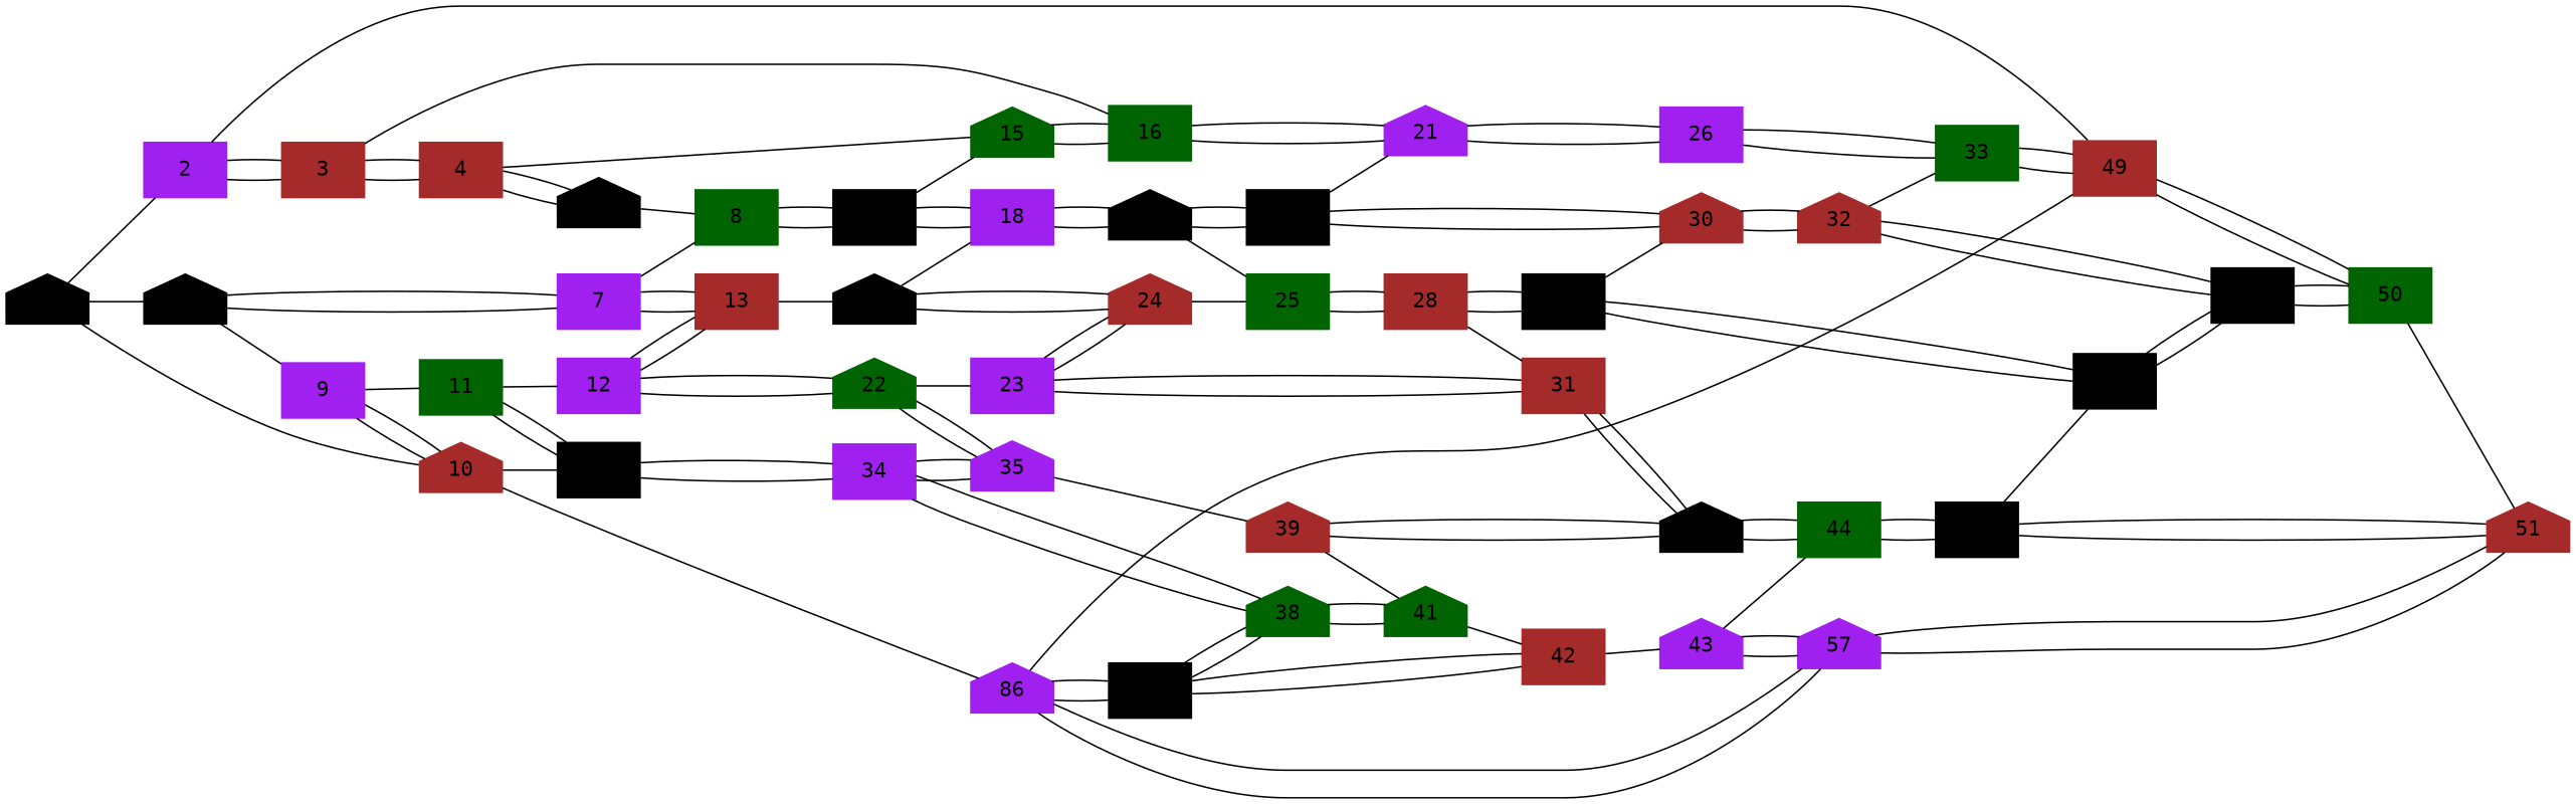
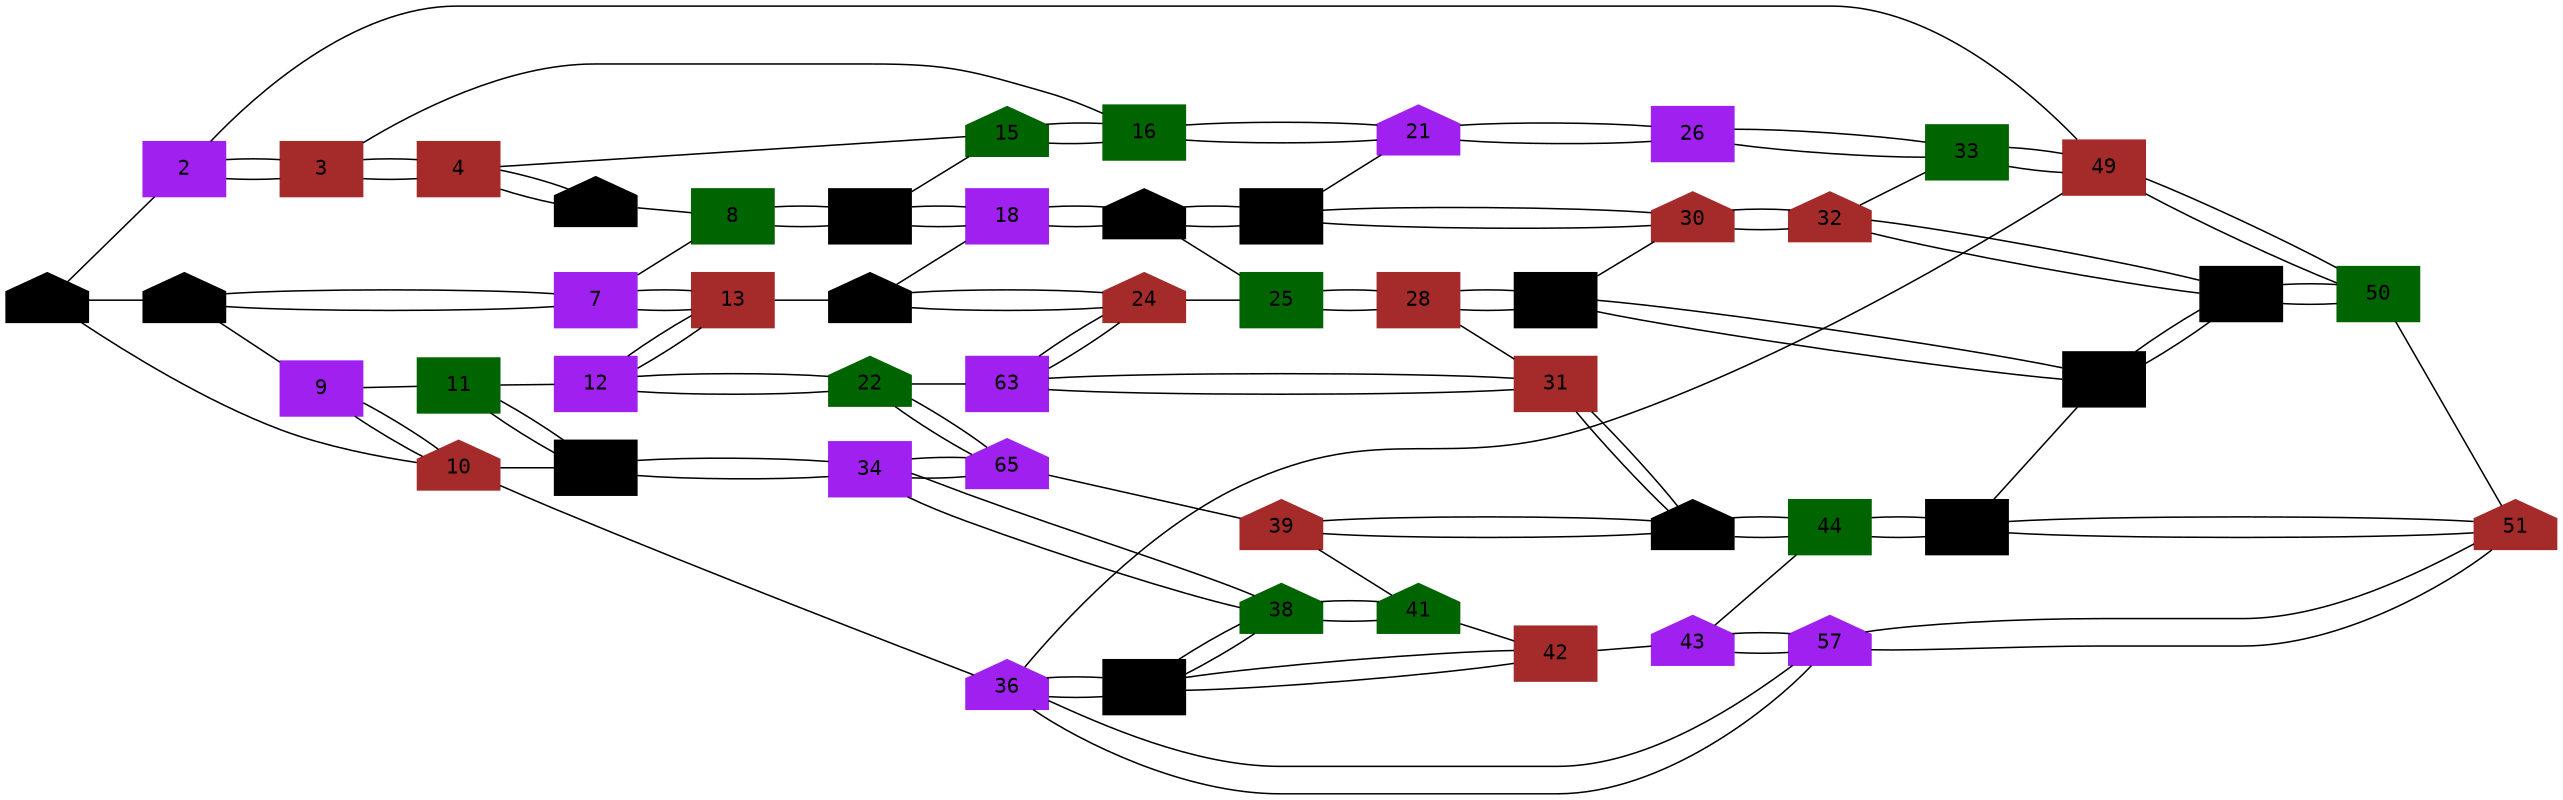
  graph {
    fontname="DejaVu Sans Mono"
    rankdir=LR
    node [color=black fontname="DejaVu Sans Mono" shape=box style=filled]
    edge [fontname="DejaVu Sans Mono"]
    1 [shape=house]
    2 [color=purple]
    6 [shape=house]
    10 [color=brown shape=house]
    3 [color=brown]
    49 [color=brown]
    7 [color=purple]
    9 [color=purple]
    27
-   36 [color=purple shape=house label=86]
+   36 [color=purple shape=house]
    4 [color=brown]
    16 [color=darkgreen]
    26 [color=purple]
    33 [color=darkgreen]
    50 [color=darkgreen]
    5 [shape=house]
    15 [color=darkgreen shape=house]
    21 [color=purple shape=house]
    8 [color=darkgreen]
    14
    13 [color=brown]
    11 [color=darkgreen]
    17 [shape=house]
    18 [color=purple]
    12 [color=purple]
    34 [color=purple]
    37
    n28 [color=purple label=57 shape=house]
    22 [color=darkgreen shape=house]
-   23 [color=purple]
-   35 [color=purple shape=house]
+   23 [color=purple label=63]
+   35 [color=purple shape=house label=65]
    24 [color=brown shape=house]
    19 [shape=house]
    25 [color=darkgreen]
    20
    30 [color=brown shape=house]
    28 [color=brown]
    32 [color=brown shape=house]
    31 [color=brown]
    39 [color=brown shape=house]
    40 [shape=house]
    29
    38 [color=darkgreen shape=house]
    46
    48
    44 [color=darkgreen]
    41 [color=darkgreen shape=house]
    42 [color=brown]
    51 [color=brown shape=house]
    43 [color=purple shape=house]
    45
    1 -- 2
    1 -- 6
    1 -- 10
    2 -- 3
    2 -- 3
    2 -- 49
    6 -- 7
    6 -- 7
    6 -- 9
    10 -- 27
    10 -- 36
    3 -- 4
    3 -- 4
    3 -- 16
    49 -- 50
    49 -- 50
    7 -- 8
    7 -- 13
    7 -- 13
    9 -- 10
    9 -- 10
    9 -- 11
    27 -- 34
    27 -- 34
    36 -- 49
    36 -- 37
    36 -- 37
    36 -- n28
    36 -- n28
    4 -- 5
    4 -- 5
    4 -- 15
    16 -- 21
    16 -- 21
    26 -- 33
    26 -- 33
    33 -- 49
    33 -- 49
    50 -- 51
    5 -- 8
    15 -- 16
    15 -- 16
    21 -- 26
    21 -- 26
    8 -- 14
    8 -- 14
    14 -- 15
    14 -- 18
    14 -- 18
    13 -- 17
    11 -- 27
    11 -- 27
    11 -- 12
    17 -- 18
    17 -- 24
    17 -- 24
    18 -- 19
    18 -- 19
    12 -- 13
    12 -- 13
    12 -- 22
    12 -- 22
    34 -- 35
    34 -- 35
    34 -- 38
    34 -- 38
    37 -- 38
    37 -- 38
    37 -- 42
    37 -- 42
    n28 -- 51
    n28 -- 51
    22 -- 23
    22 -- 35
    22 -- 35
    23 -- 24
    23 -- 24
    23 -- 31
    23 -- 31
    35 -- 39
    24 -- 25
    19 -- 25
    19 -- 20
    19 -- 20
    25 -- 28
    25 -- 28
    20 -- 21
    20 -- 30
    20 -- 30
    30 -- 32
    30 -- 32
    28 -- 31
    28 -- 29
    28 -- 29
    32 -- 33
    32 -- 48
    32 -- 48
    31 -- 40
    31 -- 40
    39 -- 40
    39 -- 40
    39 -- 41
    40 -- 44
    40 -- 44
    29 -- 30
    29 -- 46
    29 -- 46
    38 -- 41
    38 -- 41
    46 -- 48
    46 -- 48
    48 -- 50
    48 -- 50
    44 -- 45
    44 -- 45
    41 -- 42
    42 -- 43
    43 -- n28
    43 -- n28
    43 -- 44
    45 -- 46
    45 -- 51
    45 -- 51
  }
